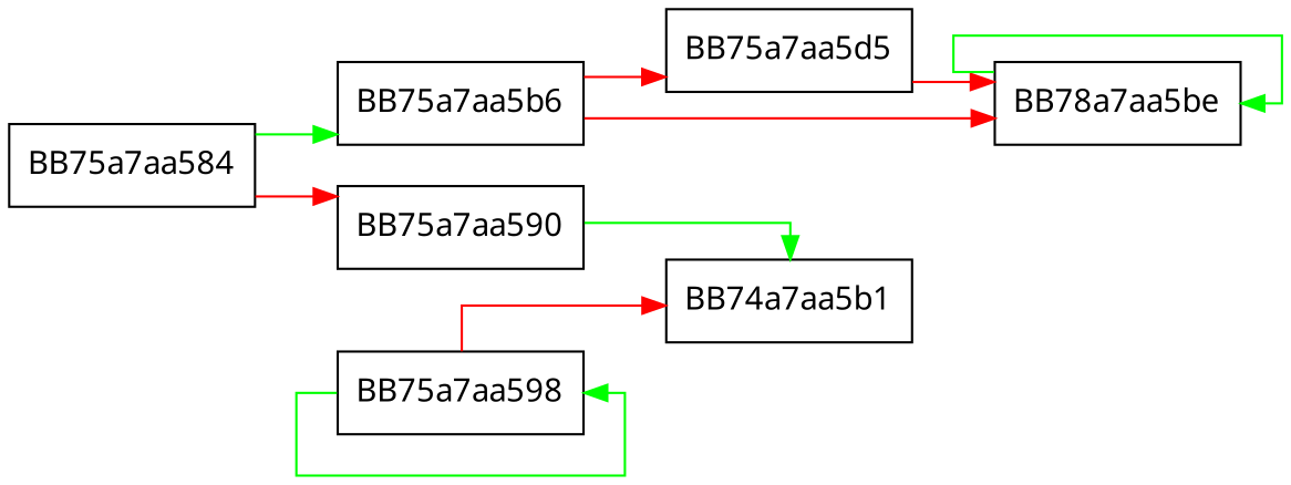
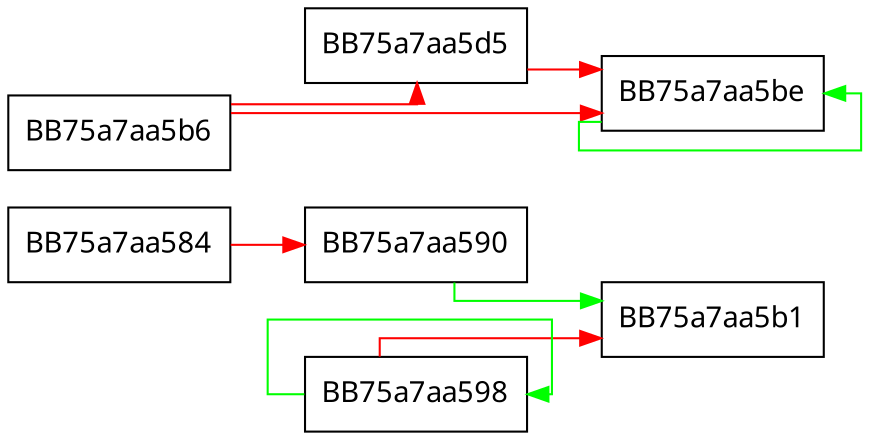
  digraph {
    fontname="Noto Sans"
    rankdir=LR
    splines=ortho
    node [fontname="Noto Sans" shape=box]
    edge [color=red fontname="Noto Sans"]
    BB75a7aa584
    BB75a7aa5b6
    BB75a7aa590
    BB75a7aa5d5
-   BB75a7aa5be [label=BB78a7aa5be]
-   BB75a7aa5b1 [label=BB74a7aa5b1]
+   BB75a7aa5be
+   BB75a7aa5b1
    BB75a7aa598
-   BB75a7aa584 -> BB75a7aa5b6 [color=green]
    BB75a7aa584 -> BB75a7aa590
    BB75a7aa5b6 -> BB75a7aa5d5
    BB75a7aa5b6 -> BB75a7aa5be
    BB75a7aa590 -> BB75a7aa5b1 [color=green]
    BB75a7aa5d5 -> BB75a7aa5be
    BB75a7aa5be -> BB75a7aa5be [color=green]
    BB75a7aa598 -> BB75a7aa5b1
    BB75a7aa598 -> BB75a7aa598 [color=green]
  }
